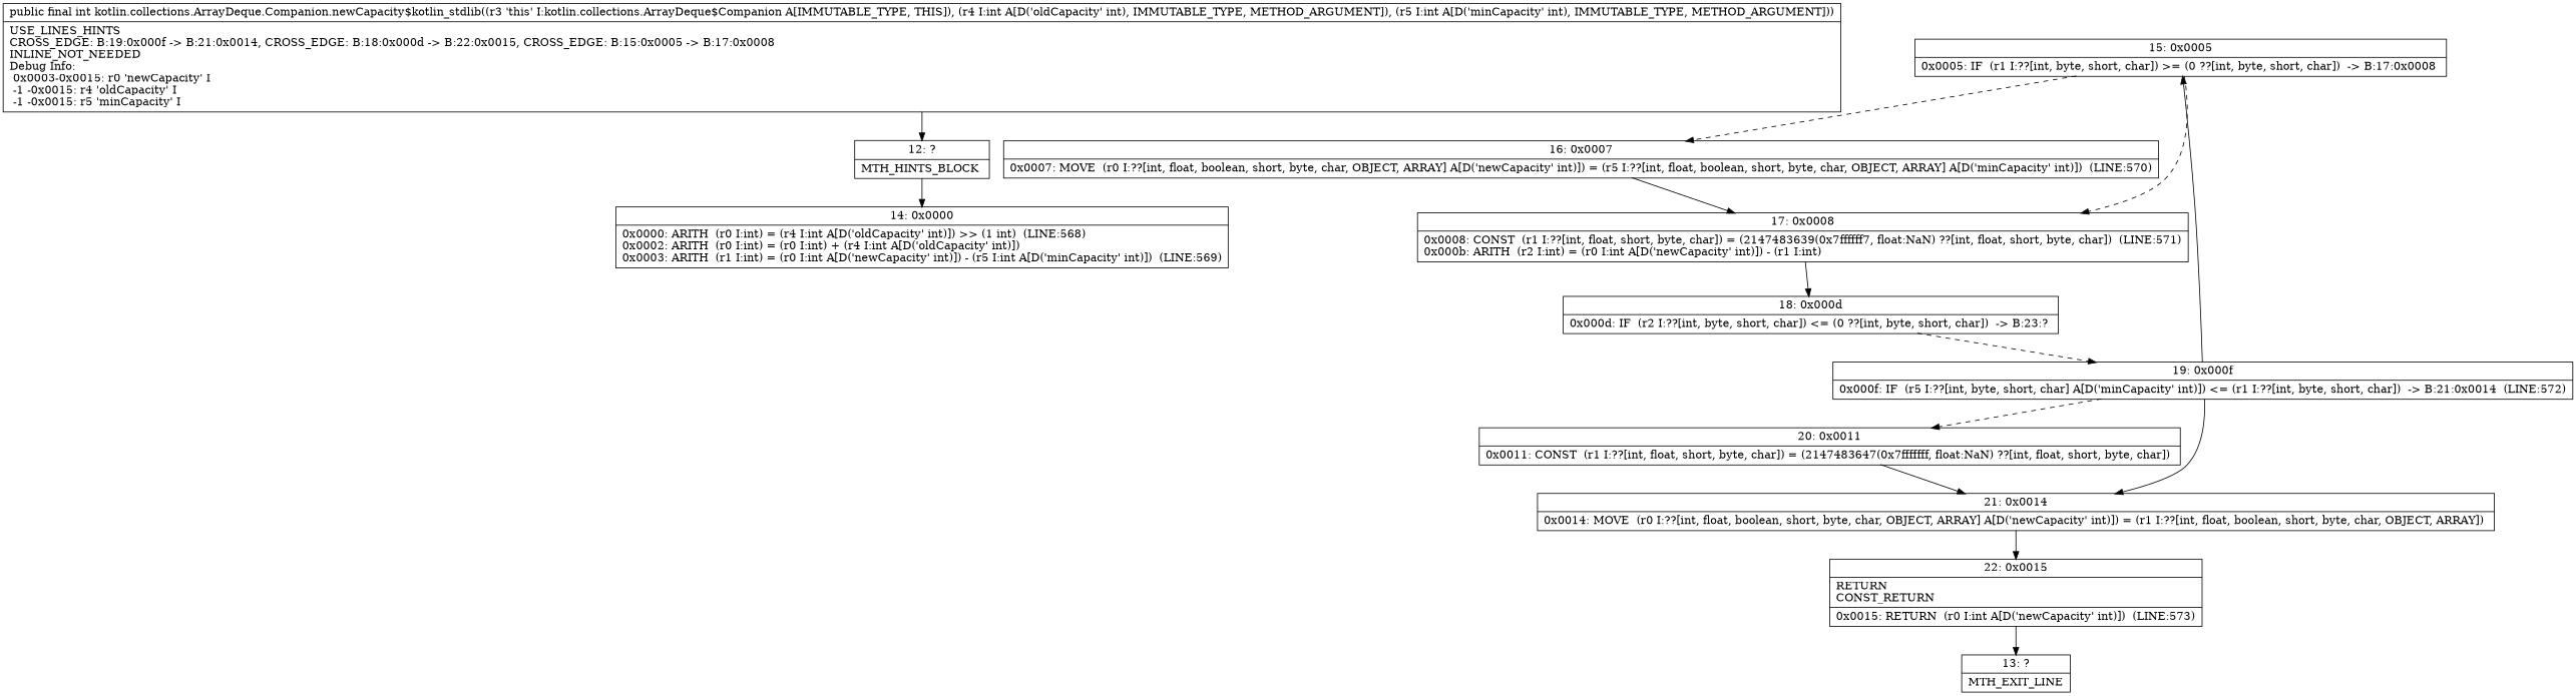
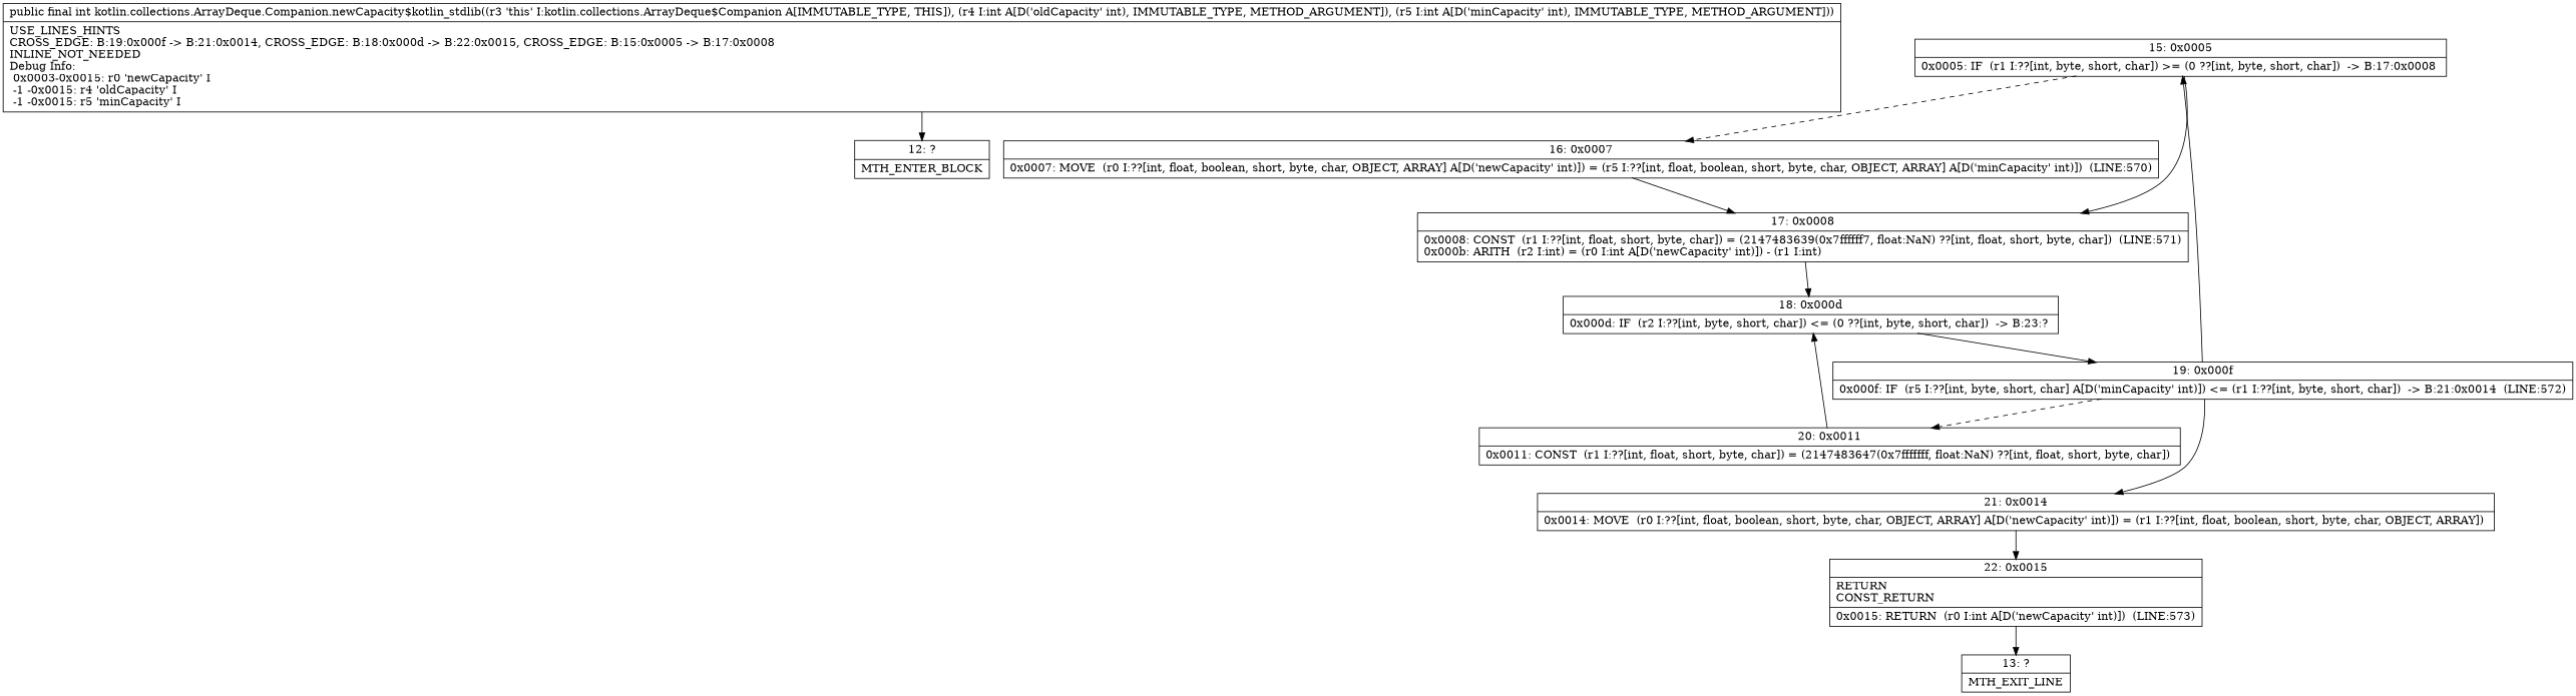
  digraph {
    node [shape=record]
-   n1 [label="{12\:\ ?|MTH_HINTS_BLOCK\l}"]
-   n2 [label="{14\:\ 0x0000|0x0000: ARITH  (r0 I:int) = (r4 I:int A[D('oldCapacity' int)]) \>\> (1 int)  (LINE:568)\l0x0002: ARITH  (r0 I:int) = (r0 I:int) + (r4 I:int A[D('oldCapacity' int)]) \l0x0003: ARITH  (r1 I:int) = (r0 I:int A[D('newCapacity' int)]) \- (r5 I:int A[D('minCapacity' int)])  (LINE:569)\l}"]
+   n1 [label="{12\:\ ?|MTH_ENTER_BLOCK\l}"]
    n3 [label="{15\:\ 0x0005|0x0005: IF  (r1 I:??[int, byte, short, char]) \>= (0 ??[int, byte, short, char])  \-\> B:17:0x0008 \l}"]
    n4 [label="{16\:\ 0x0007|0x0007: MOVE  (r0 I:??[int, float, boolean, short, byte, char, OBJECT, ARRAY] A[D('newCapacity' int)]) = (r5 I:??[int, float, boolean, short, byte, char, OBJECT, ARRAY] A[D('minCapacity' int)])  (LINE:570)\l}"]
    n5 [label="{17\:\ 0x0008|0x0008: CONST  (r1 I:??[int, float, short, byte, char]) = (2147483639(0x7ffffff7, float:NaN) ??[int, float, short, byte, char])  (LINE:571)\l0x000b: ARITH  (r2 I:int) = (r0 I:int A[D('newCapacity' int)]) \- (r1 I:int) \l}"]
    n6 [label="{18\:\ 0x000d|0x000d: IF  (r2 I:??[int, byte, short, char]) \<= (0 ??[int, byte, short, char])  \-\> B:23:? \l}"]
    n7 [label="{19\:\ 0x000f|0x000f: IF  (r5 I:??[int, byte, short, char] A[D('minCapacity' int)]) \<= (r1 I:??[int, byte, short, char])  \-\> B:21:0x0014  (LINE:572)\l}"]
    n8 [label="{20\:\ 0x0011|0x0011: CONST  (r1 I:??[int, float, short, byte, char]) = (2147483647(0x7fffffff, float:NaN) ??[int, float, short, byte, char]) \l}"]
    n9 [label="{21\:\ 0x0014|0x0014: MOVE  (r0 I:??[int, float, boolean, short, byte, char, OBJECT, ARRAY] A[D('newCapacity' int)]) = (r1 I:??[int, float, boolean, short, byte, char, OBJECT, ARRAY]) \l}"]
    n10 [label="{22\:\ 0x0015|RETURN\lCONST_RETURN\l|0x0015: RETURN  (r0 I:int A[D('newCapacity' int)])  (LINE:573)\l}"]
    n11 [label="{13\:\ ?|MTH_EXIT_LINE\l}"]
    n12 [label="{public final int kotlin.collections.ArrayDeque.Companion.newCapacity$kotlin_stdlib((r3 'this' I:kotlin.collections.ArrayDeque$Companion A[IMMUTABLE_TYPE, THIS]), (r4 I:int A[D('oldCapacity' int), IMMUTABLE_TYPE, METHOD_ARGUMENT]), (r5 I:int A[D('minCapacity' int), IMMUTABLE_TYPE, METHOD_ARGUMENT]))  | USE_LINES_HINTS\lCROSS_EDGE: B:19:0x000f \-\> B:21:0x0014, CROSS_EDGE: B:18:0x000d \-\> B:22:0x0015, CROSS_EDGE: B:15:0x0005 \-\> B:17:0x0008\lINLINE_NOT_NEEDED\lDebug Info:\l  0x0003\-0x0015: r0 'newCapacity' I\l  \-1 \-0x0015: r4 'oldCapacity' I\l  \-1 \-0x0015: r5 'minCapacity' I\l}"]
-   n1 -> n2
    n3 -> n4 [style=dashed]
-   n3 -> n5 [style=dashed]
+   n3 -> n5
    n4 -> n5
    n5 -> n6
-   n6 -> n7 [style=dashed]
+   n6 -> n7 [style=solid]
    n7 -> n3
    n7 -> n8 [style=dashed]
    n7 -> n9
-   n8 -> n9
+   n8 -> n6
    n9 -> n10
    n10 -> n11
    n12 -> n1
  }
